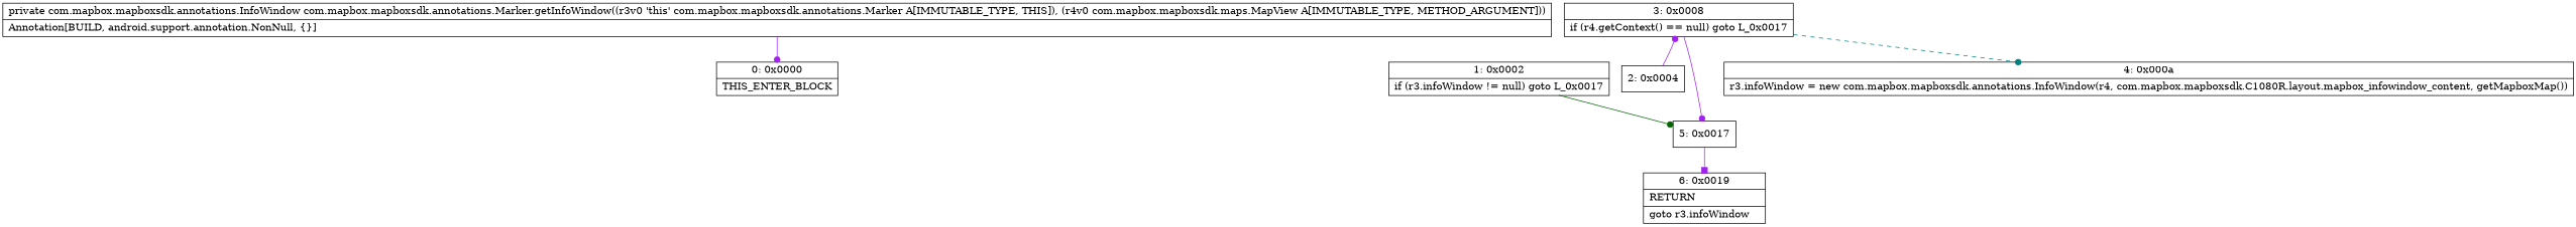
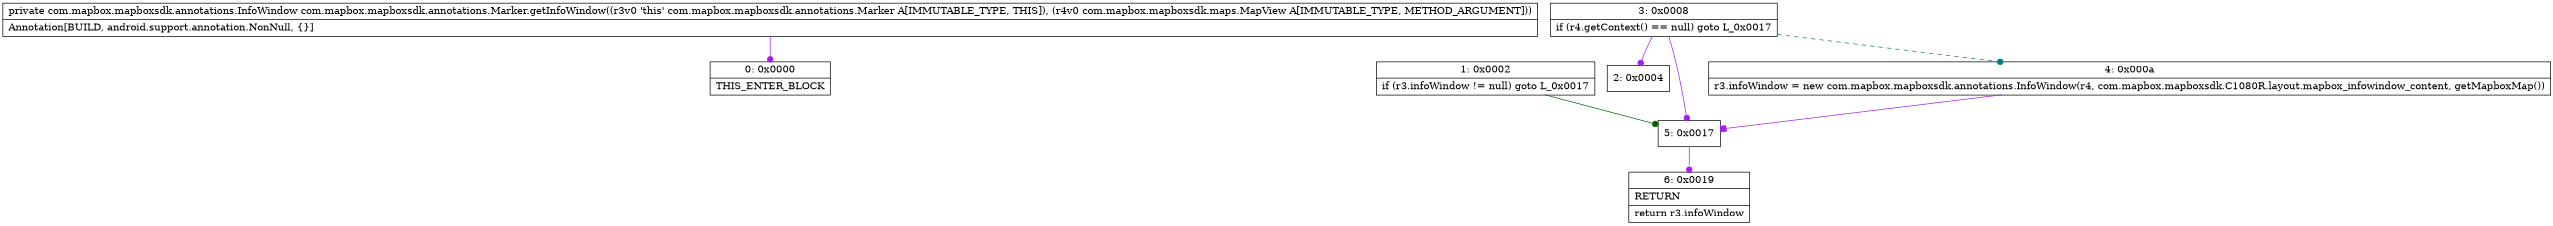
  digraph {
    node [shape=record]
    edge [arrowhead=dot color=purple]
    n1 [label="{0\:\ 0x0000|THIS_ENTER_BLOCK\l}"]
    n2 [label="{1\:\ 0x0002|if (r3.infoWindow != null) goto L_0x0017\l}"]
    n3 [label="{5\:\ 0x0017}"]
    n4 [label="{2\:\ 0x0004}"]
    n5 [label="{3\:\ 0x0008|if (r4.getContext() == null) goto L_0x0017\l}"]
-   n6 [label="{6\:\ 0x0019|RETURN\l|goto r3.infoWindow\l}"]
+   n6 [label="{6\:\ 0x0019|RETURN\l|return r3.infoWindow\l}"]
    n7 [label="{4\:\ 0x000a|r3.infoWindow = new com.mapbox.mapboxsdk.annotations.InfoWindow(r4, com.mapbox.mapboxsdk.C1080R.layout.mapbox_infowindow_content, getMapboxMap())\l}"]
    n8 [label="{private com.mapbox.mapboxsdk.annotations.InfoWindow com.mapbox.mapboxsdk.annotations.Marker.getInfoWindow((r3v0 'this' com.mapbox.mapboxsdk.annotations.Marker A[IMMUTABLE_TYPE, THIS]), (r4v0 com.mapbox.mapboxsdk.maps.MapView A[IMMUTABLE_TYPE, METHOD_ARGUMENT]))  | Annotation[BUILD, android.support.annotation.NonNull, \{\}]\l}"]
    n2 -> n3 [color=darkgreen]
-   n3 -> n6 [arrowhead=box]
-   n4 -> n5
+   n3 -> n6
+   n5 -> n4
    n5 -> n3
    n5 -> n7 [color=teal style=dashed]
+   n7 -> n3 [arrowhead=box]
    n8 -> n1
  }
